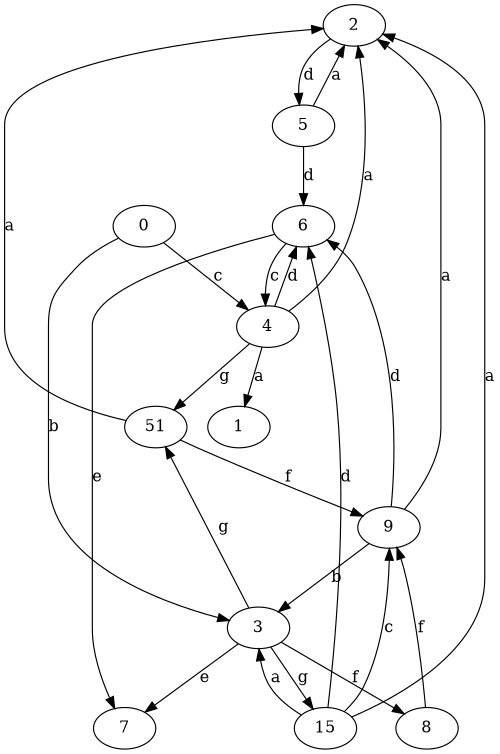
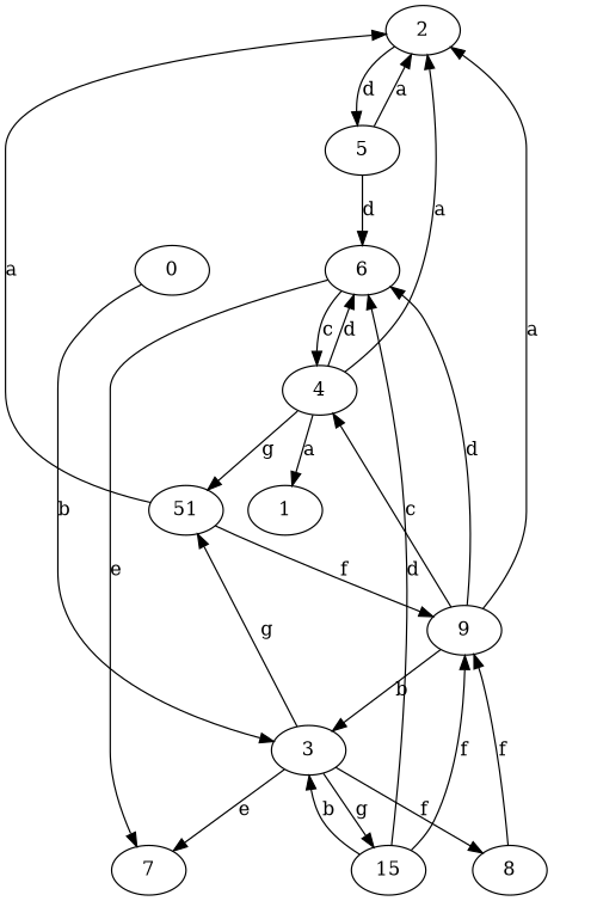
  strict digraph {
    2
    5
    3
    7
    8
    n6 [label=15]
    n7 [label=51]
    6
    4
    9
    1
    0
    2 -> 5 [label=d]
    5 -> 2 [label=a]
    5 -> 6 [label=d]
    3 -> 7 [label=e]
    3 -> 8 [label=f]
    3 -> n6 [label=g]
    3 -> n7 [label=g]
    8 -> 9 [label=f]
-   n6 -> 2 [label=a]
-   n6 -> 3 [label=a]
+   n6 -> 3 [label=b]
    n6 -> 6 [label=d]
-   n6 -> 9 [label=c]
+   n6 -> 9 [label=f]
    n7 -> 2 [label=a]
    n7 -> 9 [label=f]
    6 -> 7 [label=e]
    6 -> 4 [label=c]
    4 -> 2 [label=a]
    4 -> n7 [label=g]
    4 -> 6 [label=d]
    4 -> 1 [label=a]
    9 -> 2 [label=a]
    9 -> 3 [label=b]
    9 -> 6 [label=d]
-   0 -> 4 [label=c]
+   9 -> 4 [label=c]
    0 -> 3 [label=b]
  }
